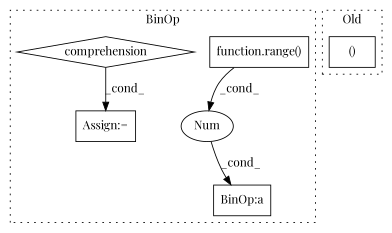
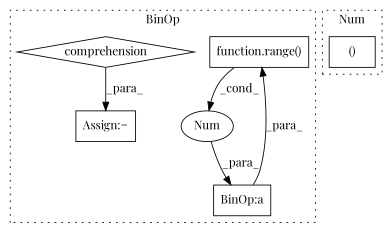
  digraph {
    fontname="Playfair Display"
    node [fontname="Playfair Display" l=3 shape=box]
    edge [fontname="Playfair Display"]
    n1 [a=75 l="6,1" label="function.range()" s="1474,1488"]
    n2 [a=45 label=comprehension s=1465 shape=diamond]
    n3 [a=82 l=1 label="BinOp:a" s=1486]
    n4 [a=76 l=1 label=Num s=1487 shape=ellipse]
    n5 [a=68 label="Assign:=" s=1423]
    n6 [a=54 l=17 label="()" s=1802]
    subgraph cluster_1 {
      label=BinOp
      style=dotted
      n1
      n2
      n3
      n4
      n5
    }
    subgraph cluster_2 {
-     label=Old
+     label=Num
      style=dotted
      n6
    }
    n1 -> n4 [label=_cond_]
-   n2 -> n5 [label=_cond_]
-   n4 -> n3 [label=_cond_]
+   n2 -> n5 [label=_para_]
+   n3 -> n1 [label=_para_]
+   n4 -> n3 [label=_para_]
  }
